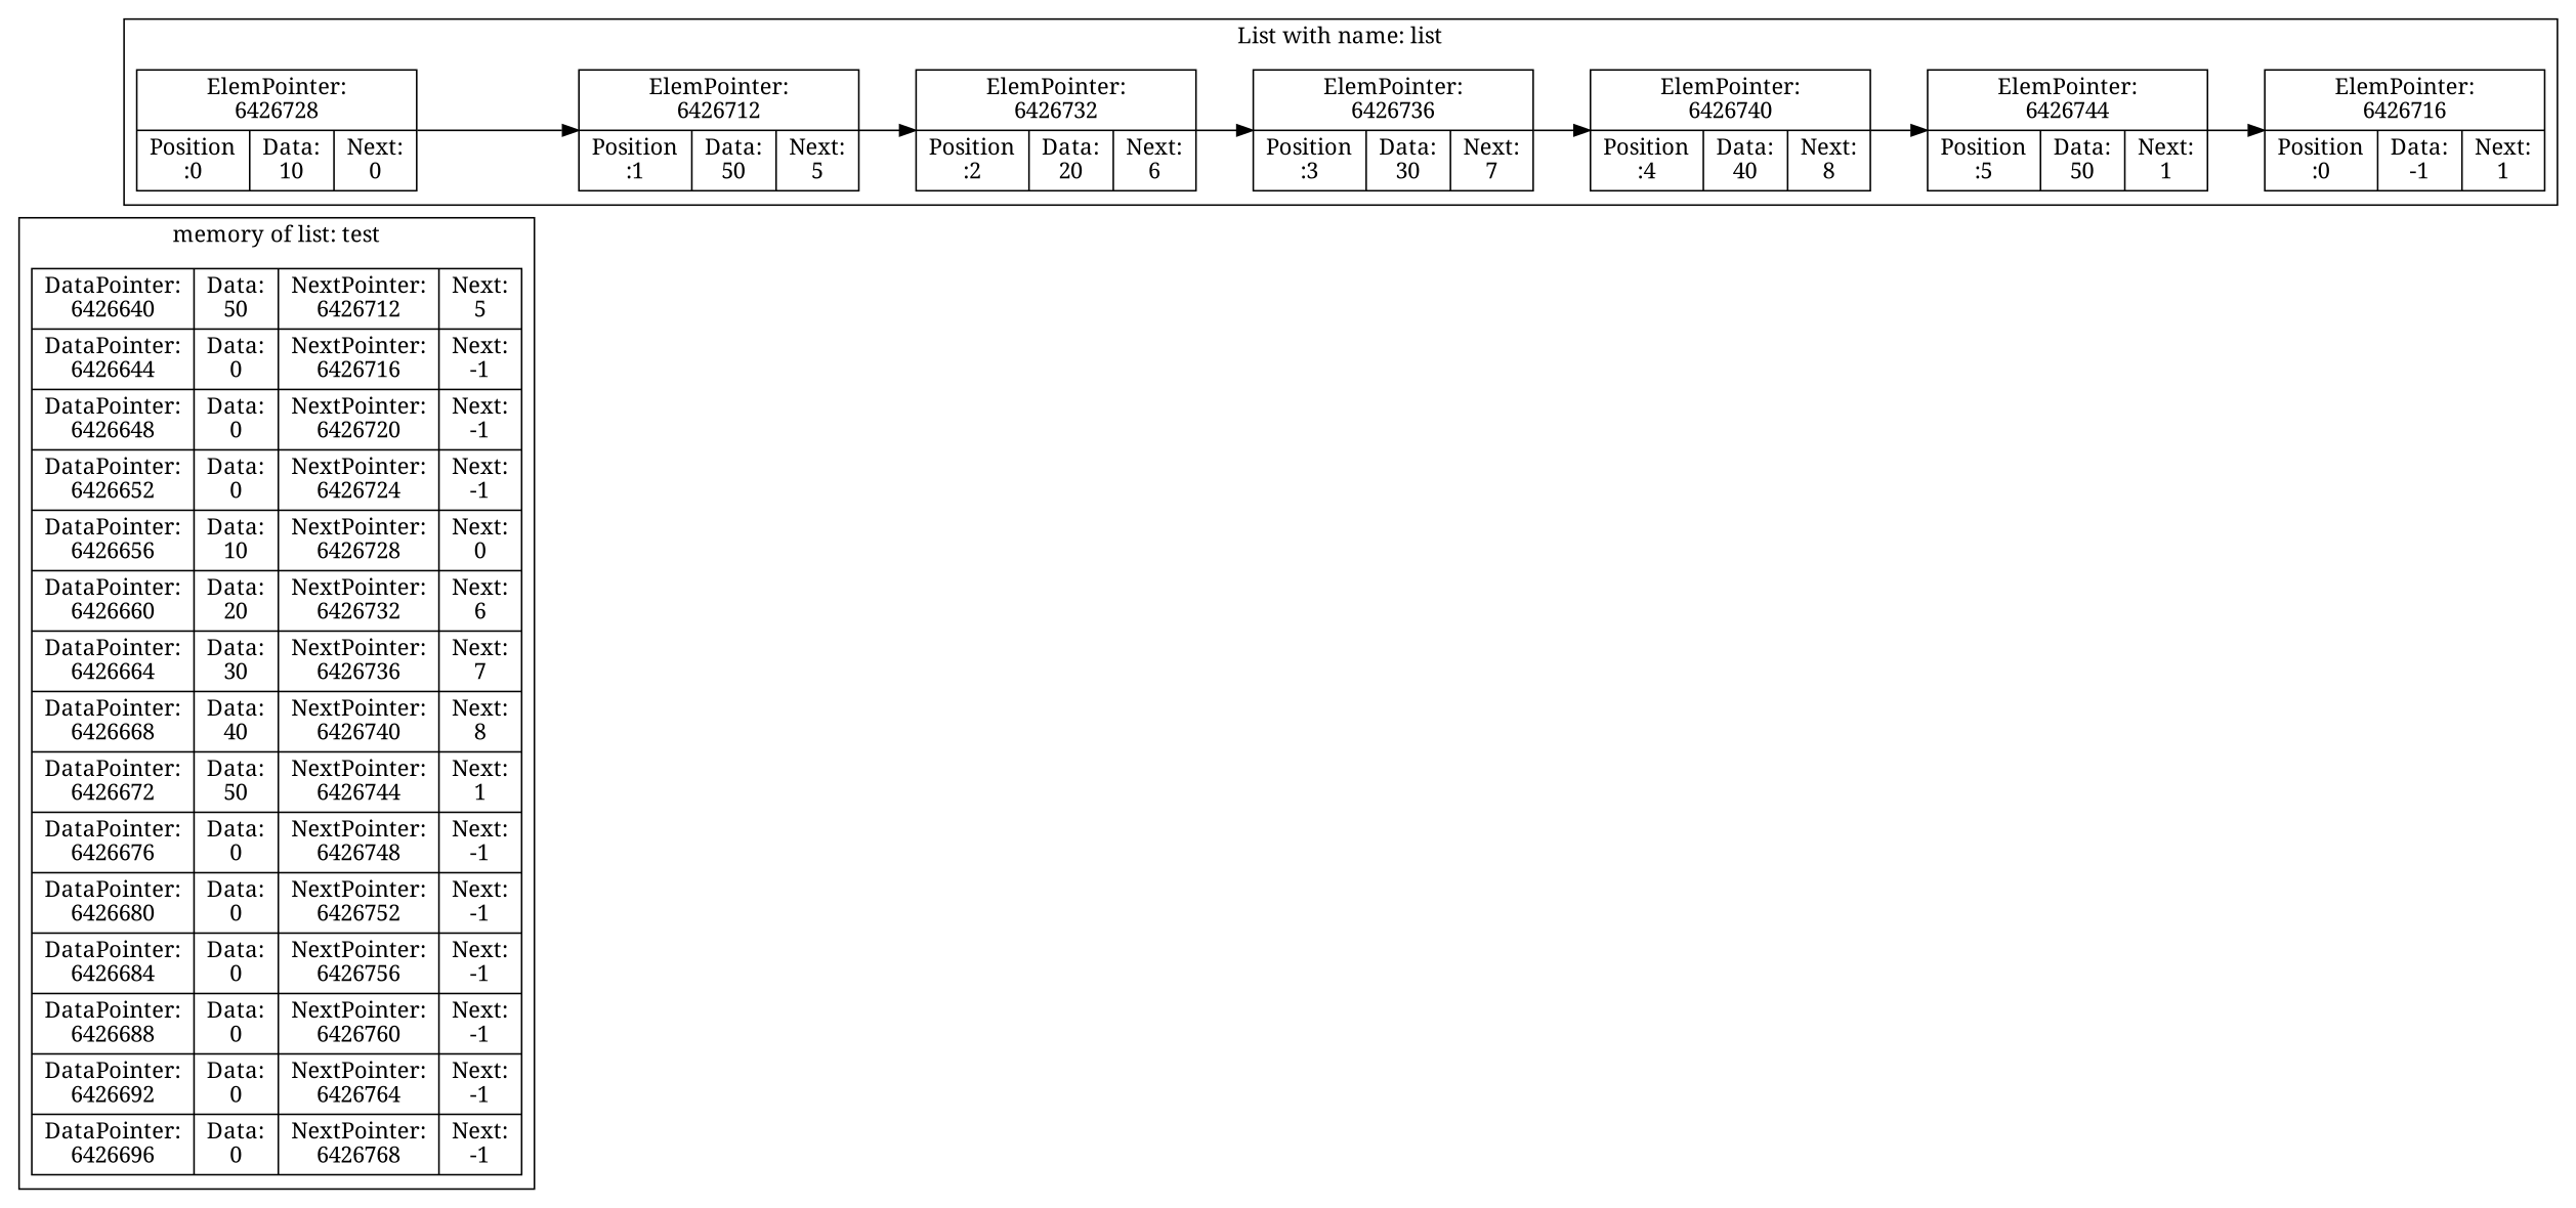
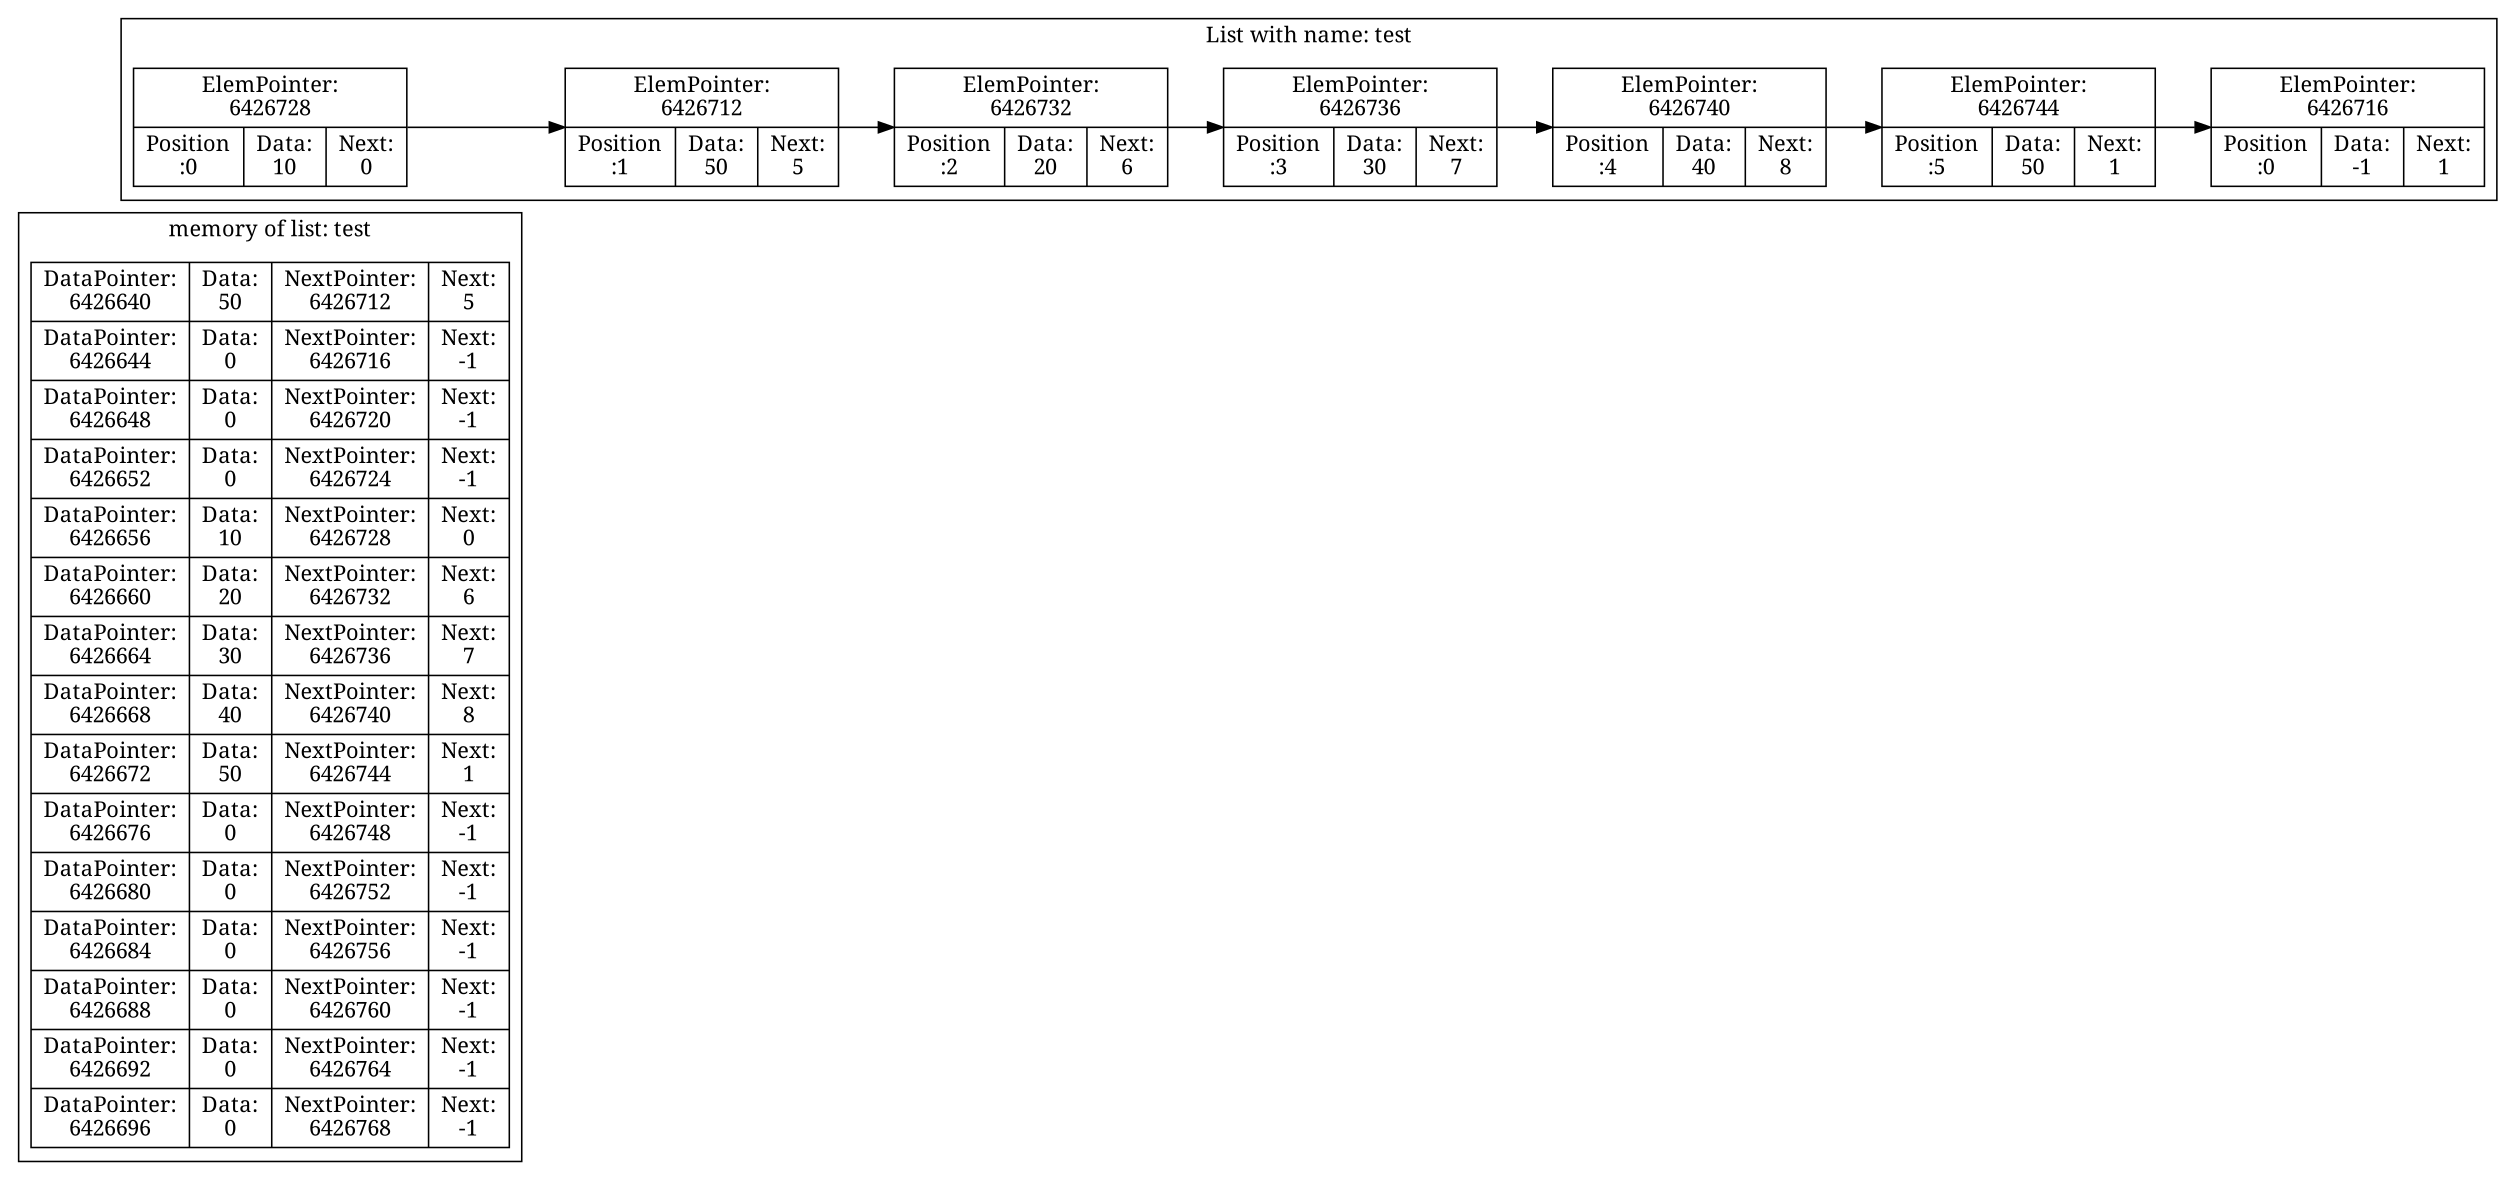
  digraph {
    rankdir=LR
    fontname="Noto Serif"
    node [shape=record fontname="Noto Serif"]
    edge [fontname="Noto Serif"]
    n1 [label="{DataPointer:\n6426640 | Data:\n50 | NextPointer:\n6426712 | Next:\n5}| {DataPointer:\n6426644 | Data:\n0 | NextPointer:\n6426716 | Next:\n-1}| {DataPointer:\n6426648 | Data:\n0 | NextPointer:\n6426720 | Next:\n-1}| {DataPointer:\n6426652 | Data:\n0 | NextPointer:\n6426724 | Next:\n-1}| {DataPointer:\n6426656 | Data:\n10 | NextPointer:\n6426728 | Next:\n0}| {DataPointer:\n6426660 | Data:\n20 | NextPointer:\n6426732 | Next:\n6}| {DataPointer:\n6426664 | Data:\n30 | NextPointer:\n6426736 | Next:\n7}| {DataPointer:\n6426668 | Data:\n40 | NextPointer:\n6426740 | Next:\n8}| {DataPointer:\n6426672 | Data:\n50 | NextPointer:\n6426744 | Next:\n1}| {DataPointer:\n6426676 | Data:\n0 | NextPointer:\n6426748 | Next:\n-1}| {DataPointer:\n6426680 | Data:\n0 | NextPointer:\n6426752 | Next:\n-1}| {DataPointer:\n6426684 | Data:\n0 | NextPointer:\n6426756 | Next:\n-1}| {DataPointer:\n6426688 | Data:\n0 | NextPointer:\n6426760 | Next:\n-1}| {DataPointer:\n6426692 | Data:\n0 | NextPointer:\n6426764 | Next:\n-1}| {DataPointer:\n6426696 | Data:\n0 | NextPointer:\n6426768 | Next:\n-1}"]
    n2 [label="ElemPointer:\n6426728 | {Position\n:0 | Data:\n10 | Next:\n0}"]
    n3 [label="ElemPointer:\n6426712 | {Position\n:1 | Data:\n50 | Next:\n5}"]
    n4 [label="ElemPointer:\n6426732 | {Position\n:2 | Data:\n20 | Next:\n6}"]
    n5 [label="ElemPointer:\n6426736 | {Position\n:3 | Data:\n30 | Next:\n7}"]
    n6 [label="ElemPointer:\n6426740 | {Position\n:4 | Data:\n40 | Next:\n8}"]
    n7 [label="ElemPointer:\n6426744 | {Position\n:5 | Data:\n50 | Next:\n1}"]
    n8 [label="ElemPointer:\n6426716 | {Position\n:0 | Data:\n-1 | Next:\n1}"]
    subgraph cluster_1 {
      label="memory of list: test"
      n1
    }
    subgraph cluster_2 {
-     label="List with name: list"
+     label="List with name: test"
      n2
      n3
      n4
      n5
      n6
      n7
      n8
    }
    n2 -> n3
    n3 -> n4
    n4 -> n5
    n5 -> n6
    n6 -> n7
    n7 -> n8
  }
